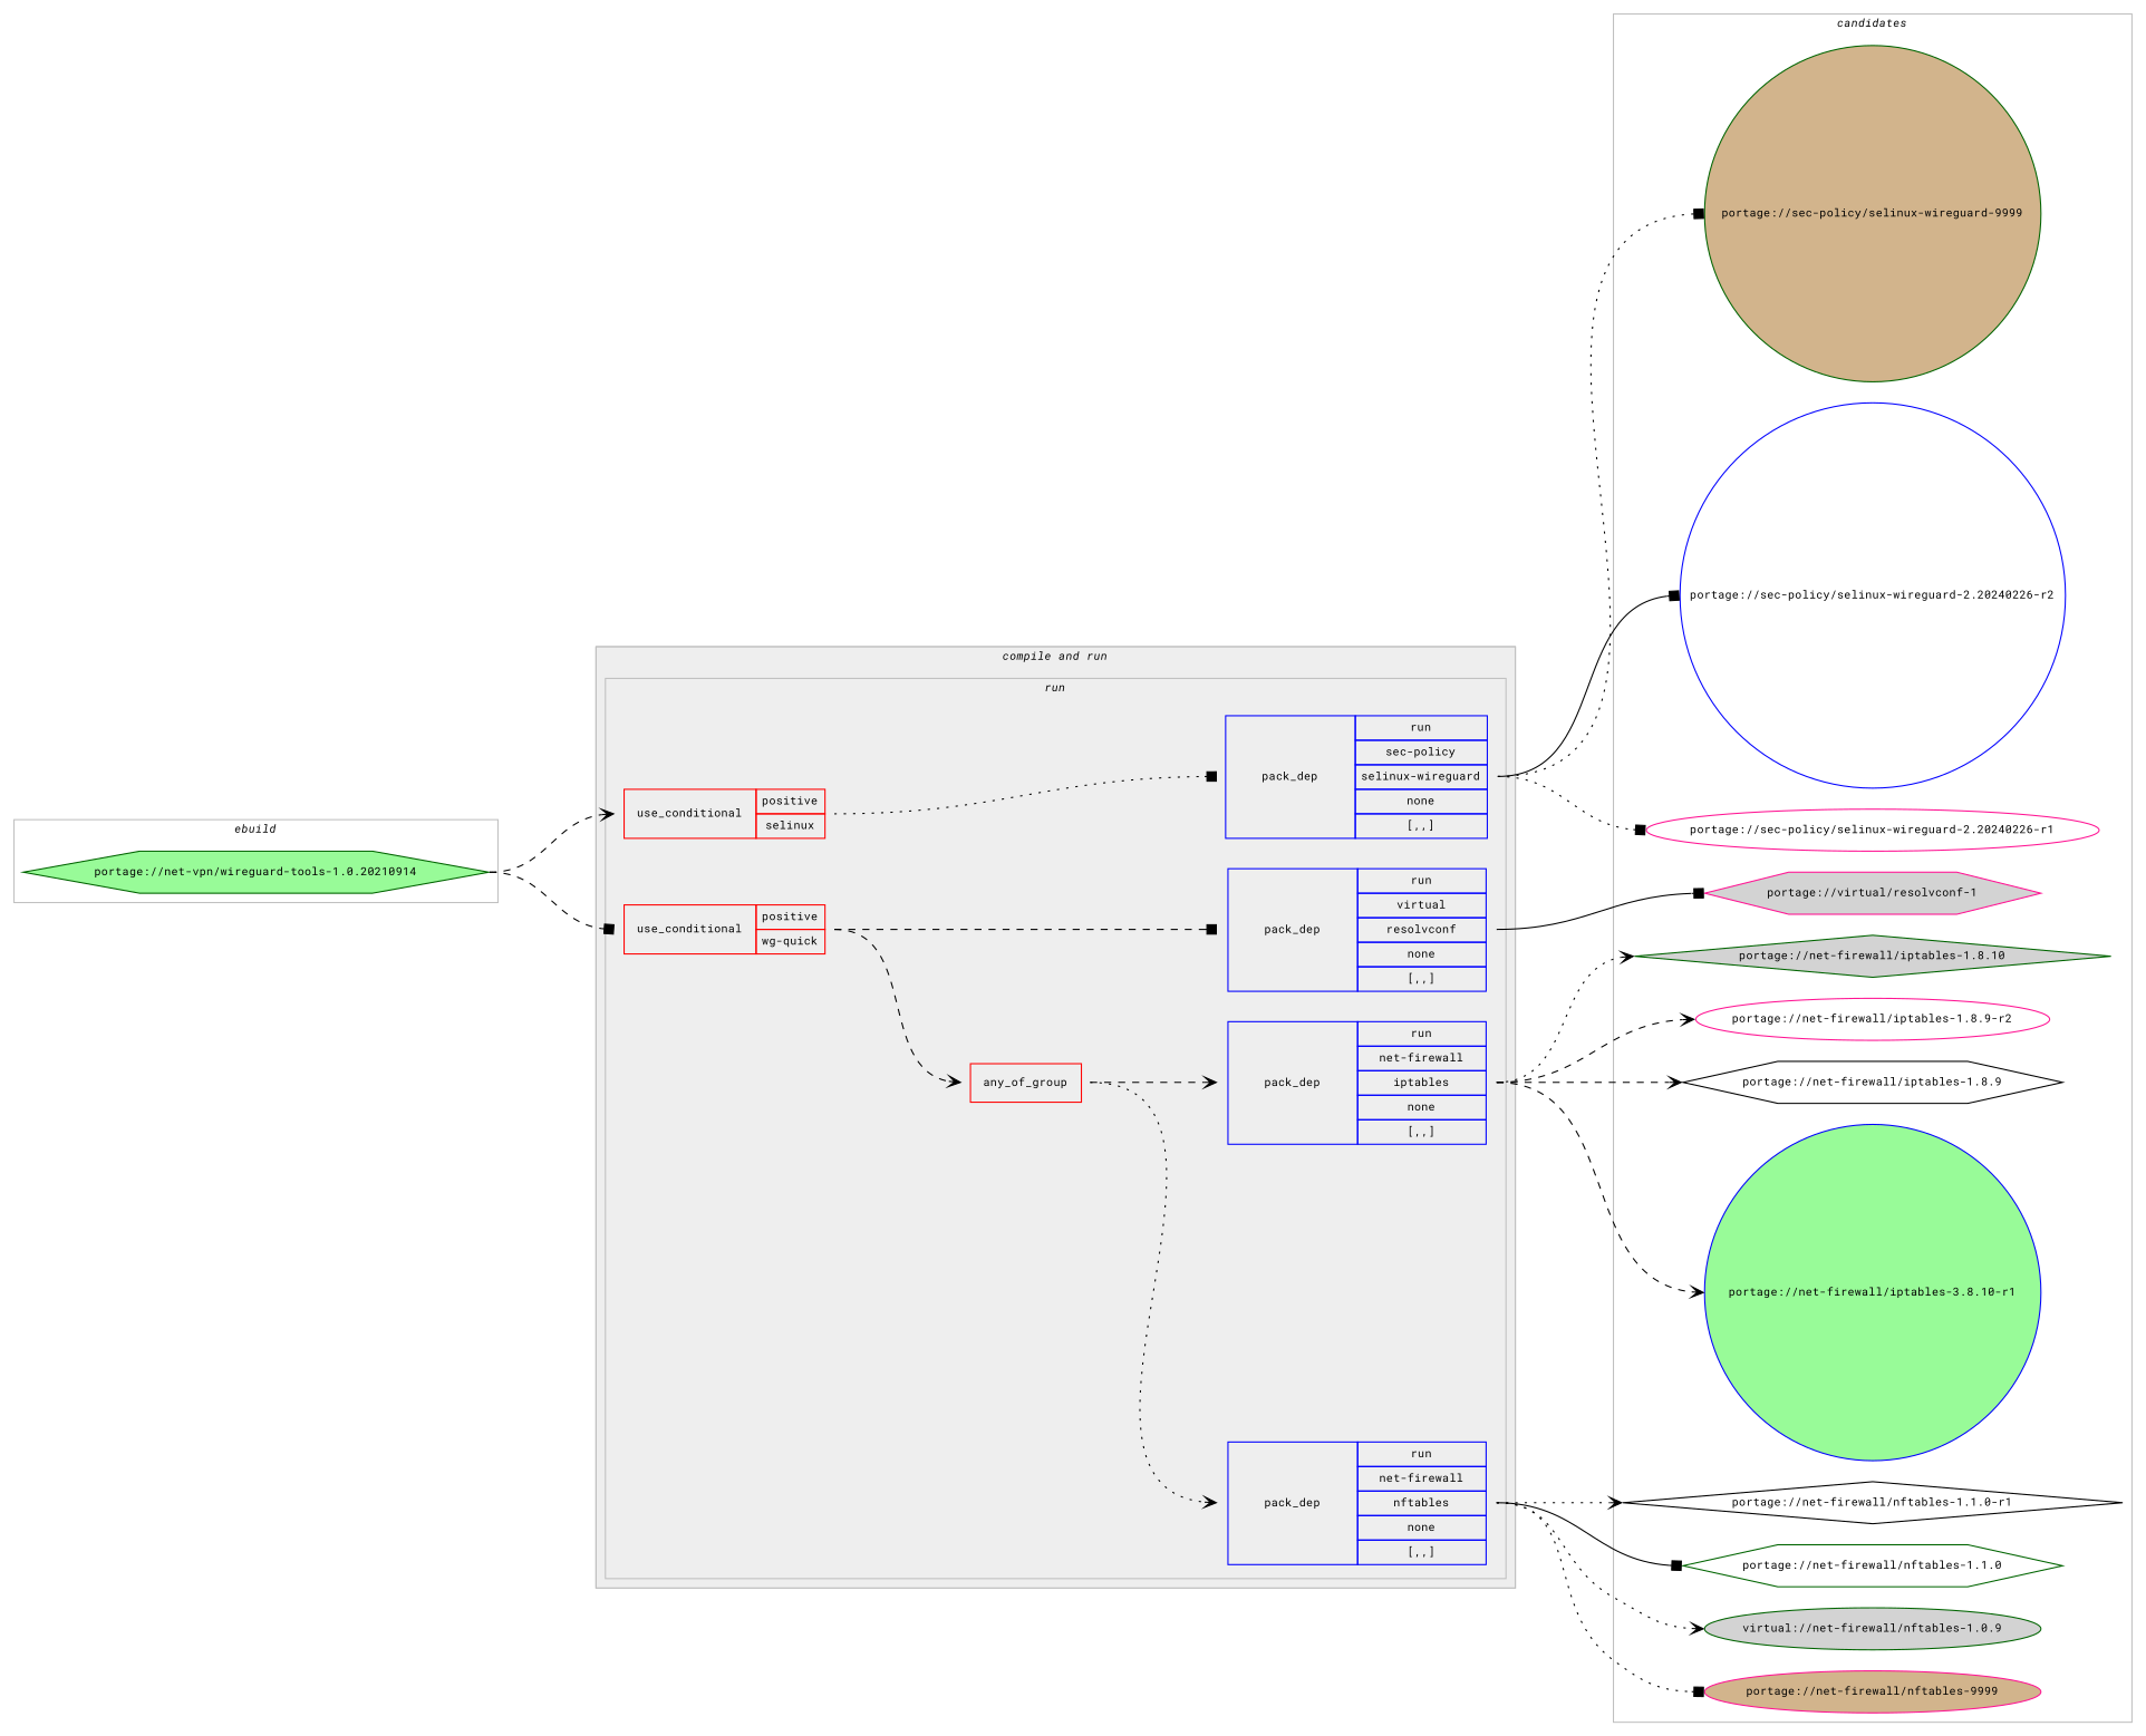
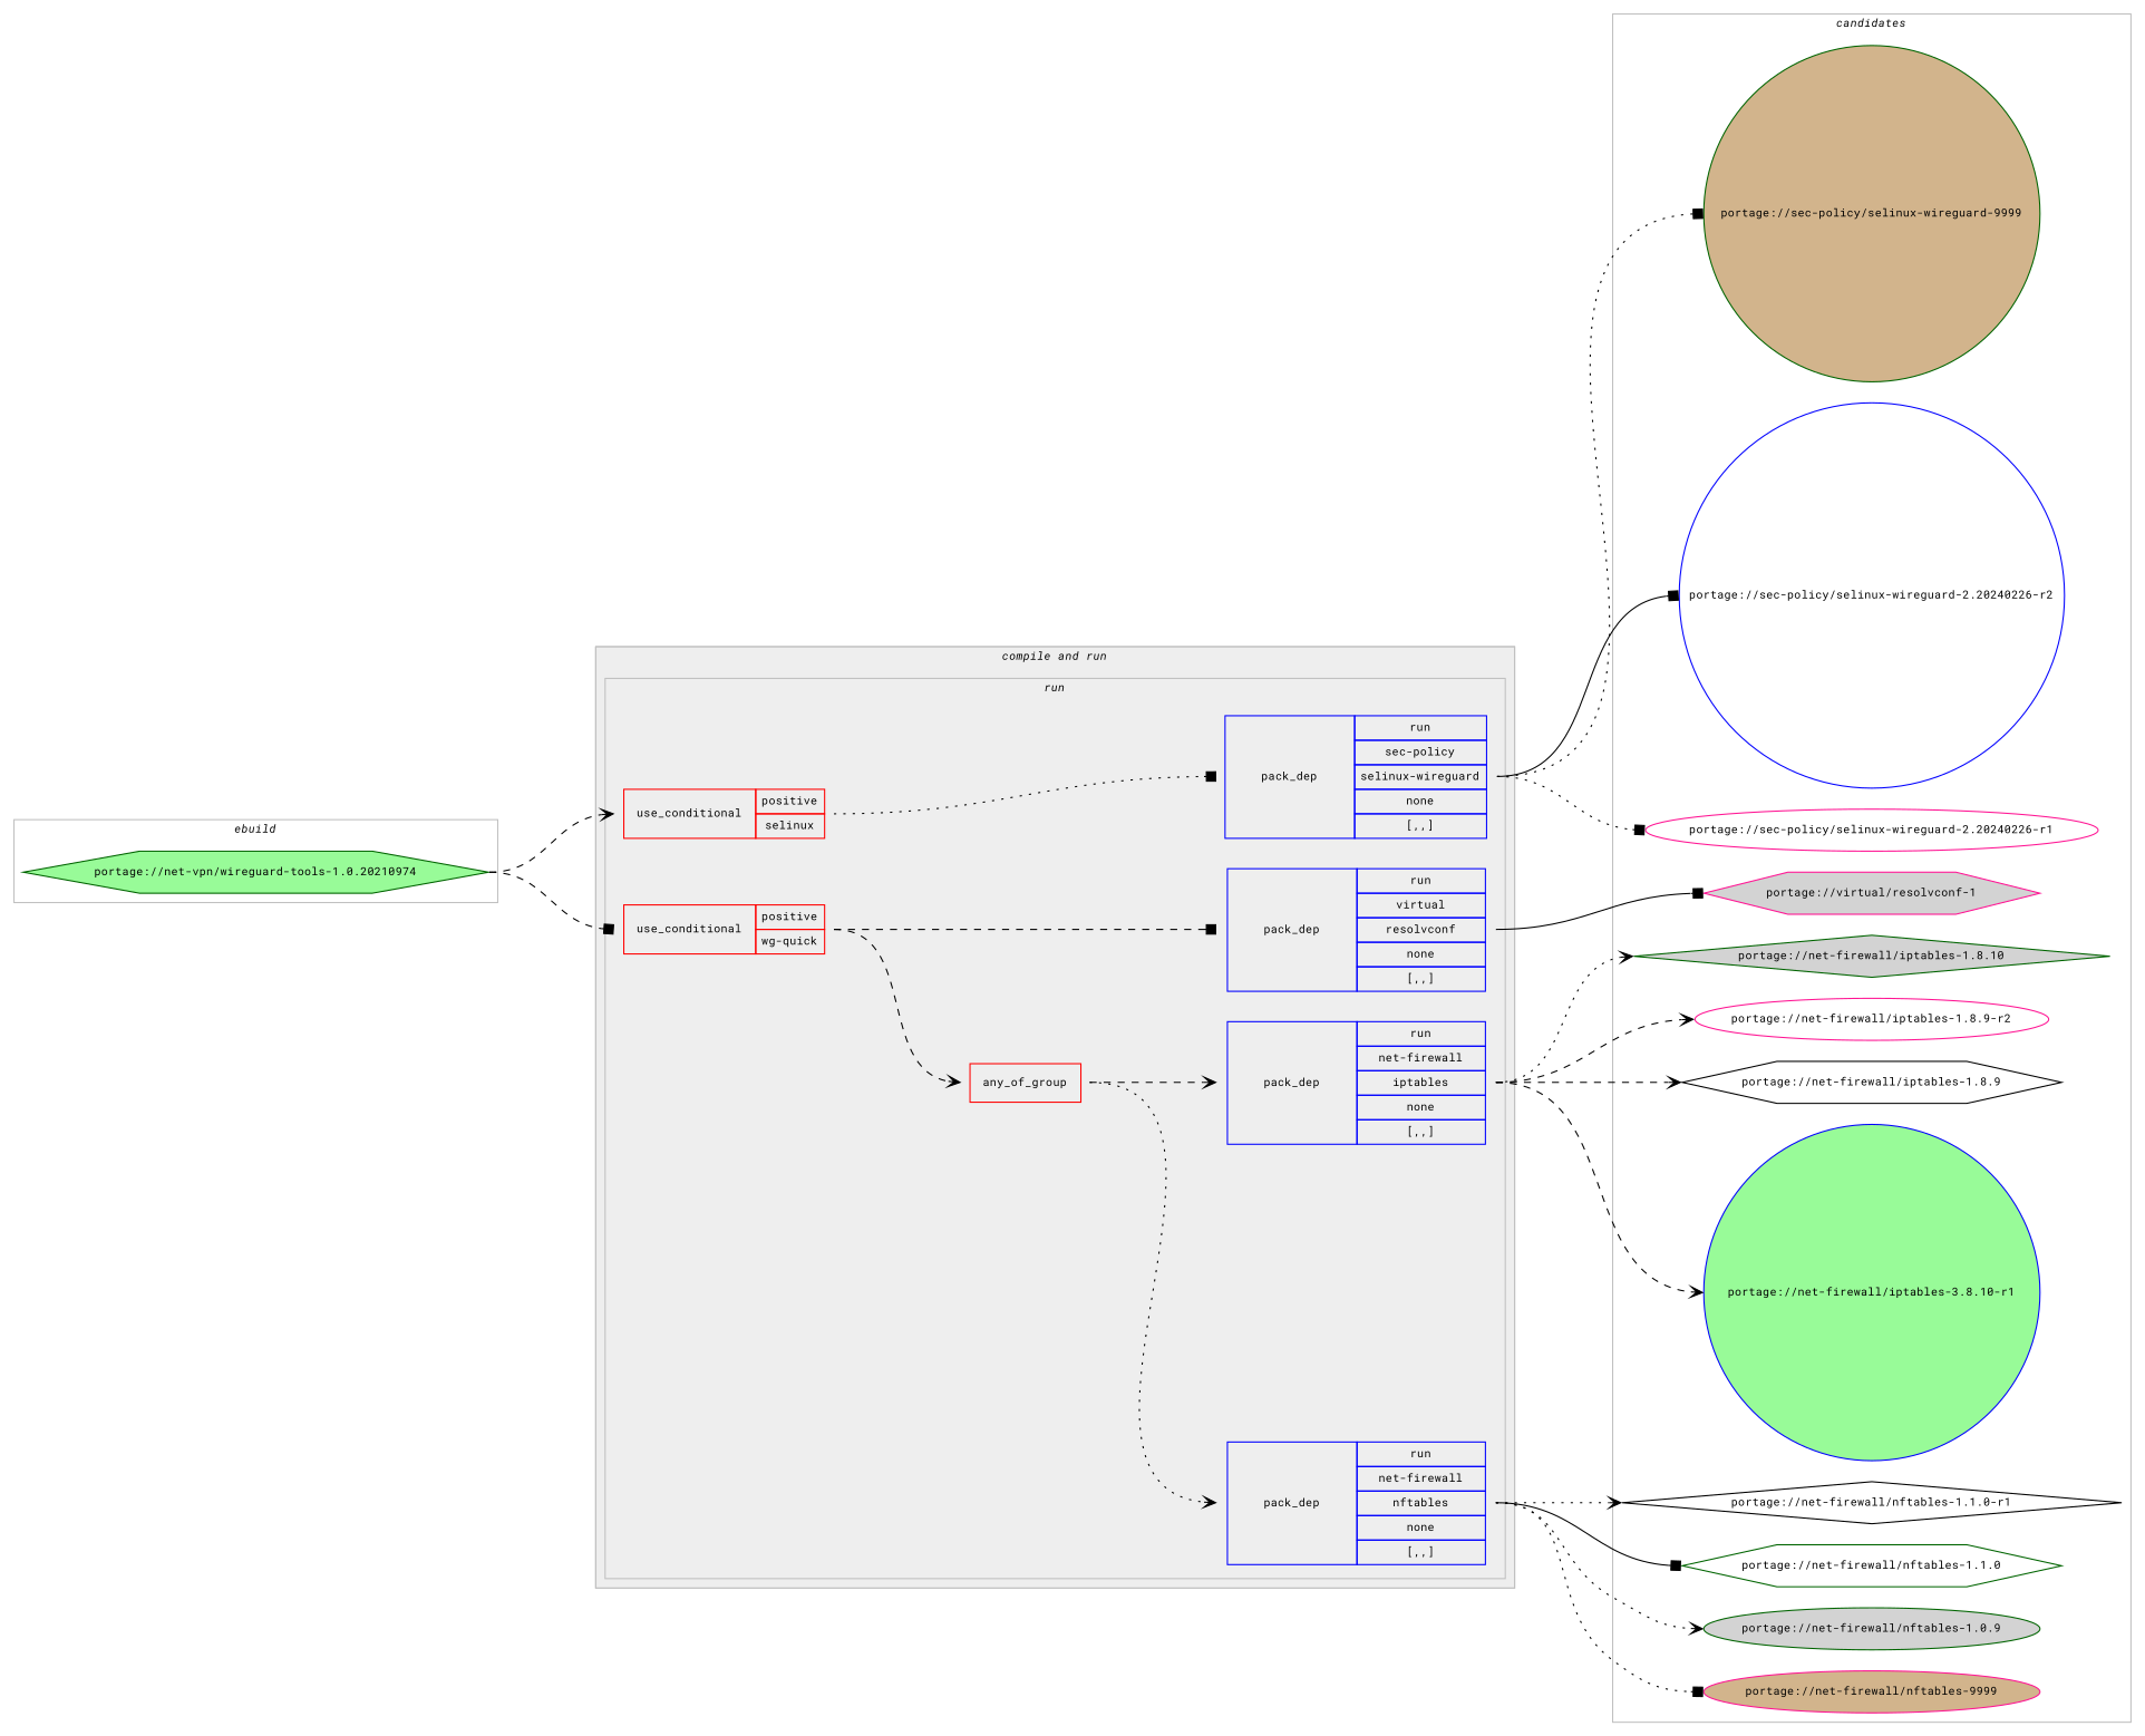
  digraph {
    compound=true
    concentrate=true
    fontname="Roboto Mono"
    fontsize=10
    newrank=true
    rankdir=LR
    ranksep=1.5
    node [color=blue fontname="Roboto Mono" fontsize=10 shape=none style=filled]
    edge [arrowhead=vee fontname="Roboto Mono" headport=w style=dashed tailport=e weight=100]
-   n1 [color=darkgreen fillcolor=palegreen label="portage://net-vpn/wireguard-tools-1.0.20210914" shape=hexagon width=4]
+   n1 [color=darkgreen fillcolor=palegreen label="portage://net-vpn/wireguard-tools-1.0.20210974" shape=hexagon width=4]
    n2 [label=<<TABLE BORDER="0" CELLBORDER="1" CELLSPACING="0" CELLPADDING="4" WIDTH="220"><TR><TD ROWSPAN="6" CELLPADDING="30">pack_dep</TD></TR><TR><TD WIDTH="110">run</TD></TR><TR><TD>sec-policy</TD></TR><TR><TD>selinux-wireguard</TD></TR><TR><TD>none</TD></TR><TR><TD>[,,]</TD></TR></TABLE>> style=""]
    n3 [color=red label=<<TABLE BORDER="0" CELLBORDER="1" CELLSPACING="0" CELLPADDING="4"><TR><TD ROWSPAN="3" CELLPADDING="10">use_conditional</TD></TR><TR><TD>positive</TD></TR><TR><TD>selinux</TD></TR></TABLE>> style=""]
    n4 [label=<<TABLE BORDER="0" CELLBORDER="1" CELLSPACING="0" CELLPADDING="4" WIDTH="220"><TR><TD ROWSPAN="6" CELLPADDING="30">pack_dep</TD></TR><TR><TD WIDTH="110">run</TD></TR><TR><TD>net-firewall</TD></TR><TR><TD>nftables</TD></TR><TR><TD>none</TD></TR><TR><TD>[,,]</TD></TR></TABLE>> style=""]
    n5 [label=<<TABLE BORDER="0" CELLBORDER="1" CELLSPACING="0" CELLPADDING="4" WIDTH="220"><TR><TD ROWSPAN="6" CELLPADDING="30">pack_dep</TD></TR><TR><TD WIDTH="110">run</TD></TR><TR><TD>net-firewall</TD></TR><TR><TD>iptables</TD></TR><TR><TD>none</TD></TR><TR><TD>[,,]</TD></TR></TABLE>> style=""]
    n6 [color=red label=<<TABLE BORDER="0" CELLBORDER="1" CELLSPACING="0" CELLPADDING="4"><TR><TD CELLPADDING="10">any_of_group</TD></TR></TABLE>> style=""]
    n7 [label=<<TABLE BORDER="0" CELLBORDER="1" CELLSPACING="0" CELLPADDING="4" WIDTH="220"><TR><TD ROWSPAN="6" CELLPADDING="30">pack_dep</TD></TR><TR><TD WIDTH="110">run</TD></TR><TR><TD>virtual</TD></TR><TR><TD>resolvconf</TD></TR><TR><TD>none</TD></TR><TR><TD>[,,]</TD></TR></TABLE>> style=""]
    n8 [color=red label=<<TABLE BORDER="0" CELLBORDER="1" CELLSPACING="0" CELLPADDING="4"><TR><TD ROWSPAN="3" CELLPADDING="10">use_conditional</TD></TR><TR><TD>positive</TD></TR><TR><TD>wg-quick</TD></TR></TABLE>> style=""]
    n9 [color=darkgreen fillcolor=tan label="portage://sec-policy/selinux-wireguard-9999" shape=circle width=4]
    n10 [fillcolor=white label="portage://sec-policy/selinux-wireguard-2.20240226-r2" shape=circle width=4]
    n11 [color=deeppink fillcolor=white label="portage://sec-policy/selinux-wireguard-2.20240226-r1" shape=ellipse width=4]
    n12 [color=deeppink fillcolor=tan label="portage://net-firewall/nftables-9999" shape=ellipse width=4]
    n13 [color=black fillcolor=white label="portage://net-firewall/nftables-1.1.0-r1" shape=diamond width=4]
    n14 [color=darkgreen fillcolor=white label="portage://net-firewall/nftables-1.1.0" shape=hexagon width=4]
-   n15 [color=darkgreen fillcolor=lightgrey label="virtual://net-firewall/nftables-1.0.9" shape=ellipse width=4]
+   n15 [color=darkgreen fillcolor=lightgrey label="portage://net-firewall/nftables-1.0.9" shape=ellipse width=4]
    n16 [fillcolor=palegreen label="portage://net-firewall/iptables-3.8.10-r1" shape=circle width=4]
    n17 [color=darkgreen fillcolor=lightgrey label="portage://net-firewall/iptables-1.8.10" shape=diamond width=4]
    n18 [color=deeppink fillcolor=white label="portage://net-firewall/iptables-1.8.9-r2" shape=ellipse width=4]
    n19 [color=black fillcolor=white label="portage://net-firewall/iptables-1.8.9" shape=hexagon width=4]
    n20 [color=deeppink fillcolor=lightgrey label="portage://virtual/resolvconf-1" shape=hexagon width=4]
    subgraph cluster_1 {
      color=gray
      label=<<i>dependencies</i>>
      subgraph cluster_2 {
        color=gray
        fillcolor="#eeeeee"
        label=<<i>compile</i>>
        style=filled
      }
      subgraph cluster_3 {
        color=gray
        fillcolor="#eeeeee"
        label=<<i>compile and run</i>>
        style=filled
      }
      subgraph cluster_4 {
        color=gray
        fillcolor="#eeeeee"
        label=<<i>run</i>>
        style=filled
        subgraph sub_5 {
          color=gray
          fillcolor="#eeeeee"
          label=<<i>run</i>>
          style=filled
          n3
          subgraph sub_6 {
            color=gray
            fillcolor="#eeeeee"
            label=<<i>run</i>>
            style=filled
            n2
          }
        }
        subgraph sub_7 {
          color=gray
          fillcolor="#eeeeee"
          label=<<i>run</i>>
          style=filled
          n8
          subgraph sub_8 {
            color=gray
            fillcolor="#eeeeee"
            label=<<i>run</i>>
            style=filled
            n6
            subgraph sub_9 {
              color=gray
              fillcolor="#eeeeee"
              label=<<i>run</i>>
              style=filled
              n4
            }
            subgraph sub_10 {
              color=gray
              fillcolor="#eeeeee"
              label=<<i>run</i>>
              style=filled
              n5
            }
          }
          subgraph sub_11 {
            color=gray
            fillcolor="#eeeeee"
            label=<<i>run</i>>
            style=filled
            n7
          }
        }
      }
    }
    subgraph cluster_12 {
      color=gray
      label=<<i>ebuild</i>>
      n1
    }
    subgraph cluster_13 {
      color=gray
      label=<<i>candidates</i>>
      rank=same
      subgraph sub_14 {
        color=black
        label=<<i>candidates</i>>
        nodesep=1
        rank=same
        n9
        n10
        n11
      }
      subgraph sub_15 {
        color=black
        label=<<i>candidates</i>>
        nodesep=1
        rank=same
        n12
        n13
        n14
        n15
      }
      subgraph sub_16 {
        color=black
        label=<<i>candidates</i>>
        nodesep=1
        rank=same
        n16
        n17
        n18
        n19
      }
      subgraph sub_17 {
        color=black
        label=<<i>candidates</i>>
        nodesep=1
        rank=same
        n20
      }
    }
    n1 -> n3 [weight=20]
    n1 -> n8 [arrowhead=box weight=20]
    n2 -> n9 [arrowhead=box style=dotted]
    n2 -> n10 [arrowhead=box style=solid]
    n2 -> n11 [arrowhead=box style=dotted]
    n3 -> n2 [arrowhead=box style=dotted weight=20]
    n4 -> n12 [arrowhead=box style=dotted]
    n4 -> n13 [style=dotted]
    n4 -> n14 [arrowhead=box style=solid]
    n4 -> n15 [style=dotted]
    n5 -> n16
    n5 -> n17 [style=dotted]
    n5 -> n18
    n5 -> n19
    n6 -> n4 [style=dotted weight=20]
    n6 -> n5 [weight=20]
    n7 -> n20 [arrowhead=box style=solid]
    n8 -> n6 [weight=20]
    n8 -> n7 [arrowhead=box weight=20]
  }
